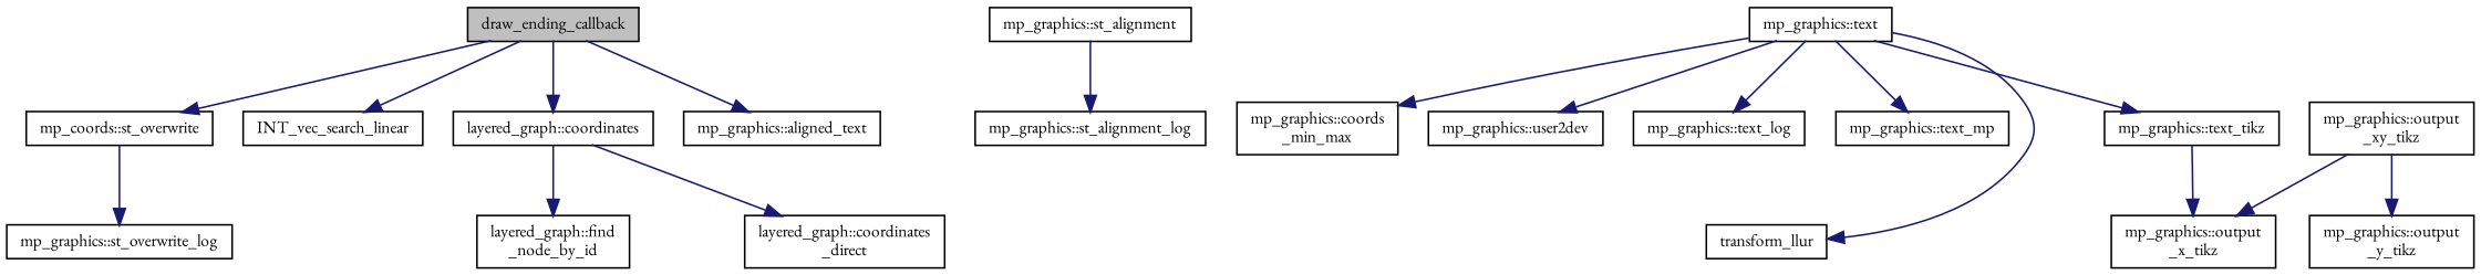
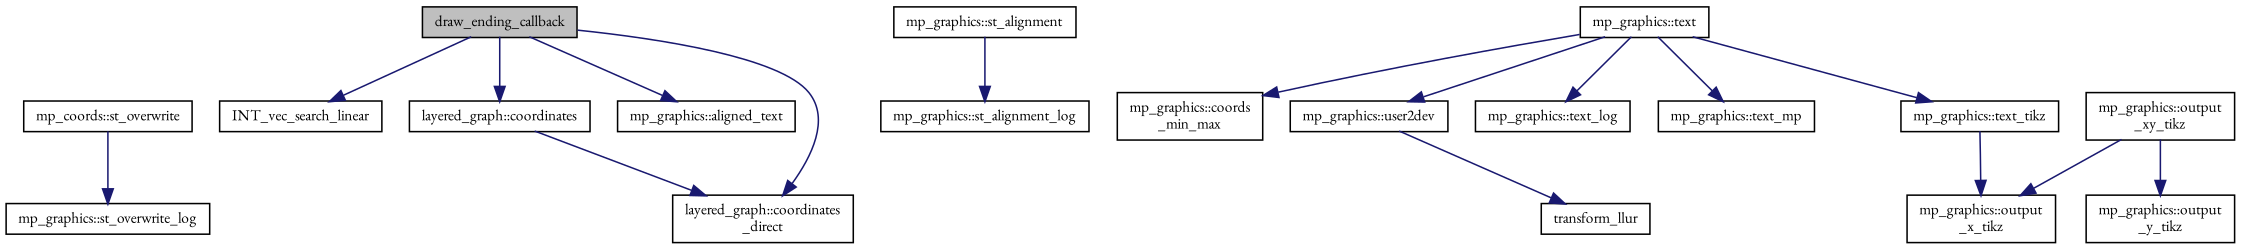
  digraph {
    fontname="EB Garamond"
    rankdir=TB
    node [color=black fillcolor=white fontname="EB Garamond" fontsize=10 shape=record style=filled]
    edge [color=midnightblue fontname="EB Garamond" fontsize=10 labelfontname=Helvetica labelfontsize=10 style=solid]
    n1 [fillcolor=grey75 fontcolor=black height=0.2 label=draw_ending_callback width=0.4]
    n2 [height=0.2 label="mp_coords::st_overwrite" width=0.4]
    n3 [height=0.2 label=INT_vec_search_linear width=0.4]
    n4 [height=0.2 label="layered_graph::coordinates" width=0.4]
    n5 [height=0.2 label="mp_graphics::aligned_text" width=0.4]
    n6 [height=0.2 label="mp_graphics::st_overwrite_log" width=0.4]
-   n7 [height=0.2 label="layered_graph::find\l_node_by_id" width=0.4]
    n8 [height=0.2 label="layered_graph::coordinates\l_direct" width=0.4]
    n9 [height=0.2 label="mp_graphics::st_alignment" width=0.4]
    n10 [height=0.2 label="mp_graphics::st_alignment_log" width=0.4]
    n11 [height=0.2 label="mp_graphics::text" width=0.4]
    n12 [height=0.2 label="mp_graphics::coords\l_min_max" width=0.4]
    n13 [height=0.2 label="mp_graphics::user2dev" width=0.4]
    n14 [height=0.2 label="mp_graphics::text_log" width=0.4]
    n15 [height=0.2 label="mp_graphics::text_mp" width=0.4]
    n16 [height=0.2 label="mp_graphics::text_tikz" width=0.4]
    n17 [height=0.2 label=transform_llur width=0.4]
    n18 [height=0.2 label="mp_graphics::output\l_x_tikz" width=0.4]
    n19 [height=0.2 label="mp_graphics::output\l_xy_tikz" width=0.4]
    n20 [height=0.2 label="mp_graphics::output\l_y_tikz" width=0.4]
-   n1 -> n2
+   n1 -> n8
    n1 -> n3
    n1 -> n4
    n1 -> n5
    n2 -> n6
-   n4 -> n7
    n4 -> n8
    n9 -> n10
    n11 -> n12
    n11 -> n13
    n11 -> n14
    n11 -> n15
    n11 -> n16
-   n11 -> n17
+   n13 -> n17
    n16 -> n18
    n19 -> n18
    n19 -> n20
  }
